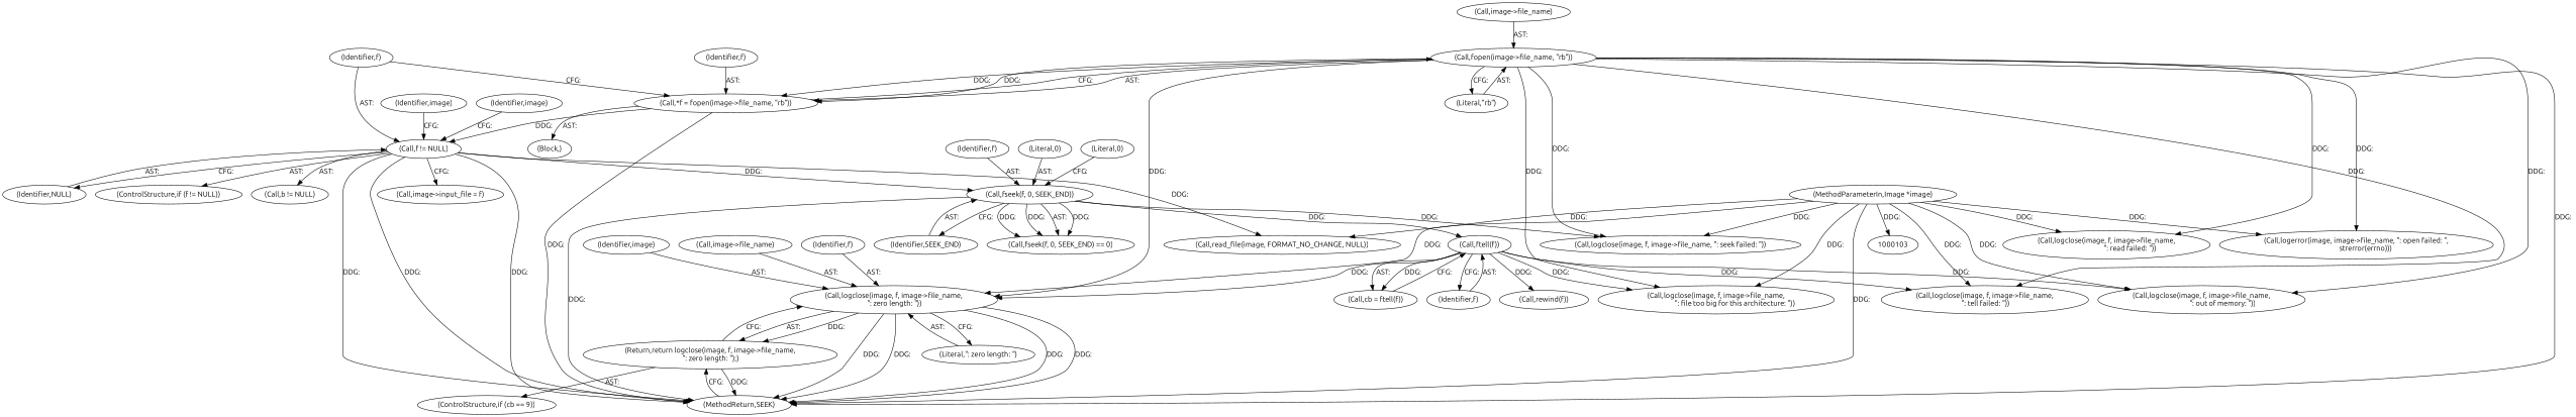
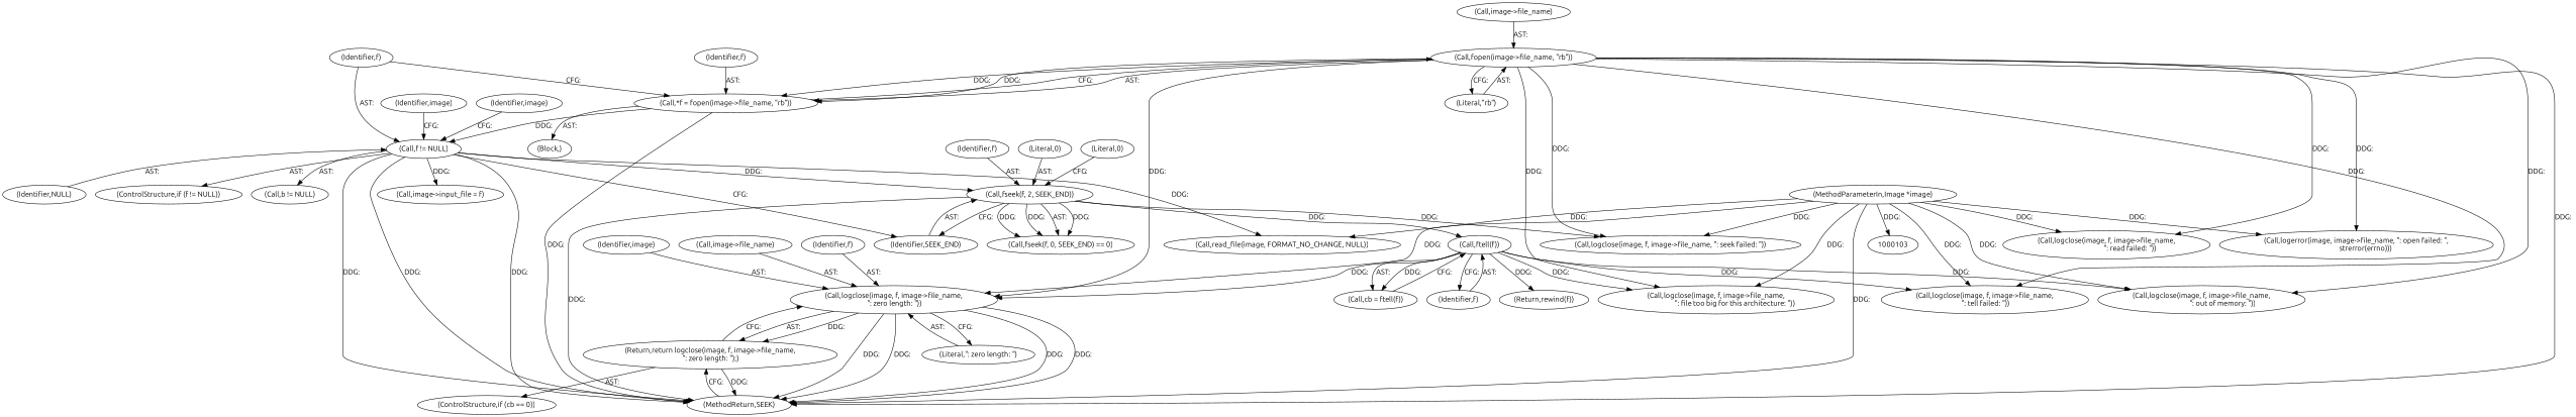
  digraph {
    fontname=Ubuntu
    node [fontname=Ubuntu]
    edge [fontname=Ubuntu]
    n1 [label="(Call,logclose(image, f, image->file_name,\n \": zero length: \"))"]
    n2 [label="(Return,return logclose(image, f, image->file_name,\n \": zero length: \");)"]
    n3 [label="(MethodReturn,SEEK)"]
    n4 [label="(Literal,\": zero length: \")"]
-   n5 [label="(ControlStructure,if (cb == 9))"]
+   n5 [label="(ControlStructure,if (cb == 0))"]
    n6 [label="(MethodParameterIn,Image *image)"]
    n7 [label="(Call,logclose(image, f, image->file_name,\n                           \": out of memory: \"))"]
    n8 [label="(Call,logclose(image, f, image->file_name,\n \": tell failed: \"))"]
    n9 [label="(Call,logclose(image, f, image->file_name, \": seek failed: \"))"]
    n10 [label="(Call,logerror(image, image->file_name, \": open failed: \",\n            strerror(errno)))"]
    n11 [label="(Call,read_file(image, FORMAT_NO_CHANGE, NULL))"]
    n12 [label="(Call,logclose(image, f, image->file_name,\n                              \": read failed: \"))"]
    n13 [label="(Call,logclose(image, f, image->file_name,\n                        \": file too big for this architecture: \"))"]
    1000103
    n15 [label="(Call,ftell(f))"]
    n16 [label="(Identifier,f)"]
-   n17 [label="(Call,rewind(f))"]
+   n17 [label="(Return,rewind(f))"]
    n18 [label="(Call,cb = ftell(f))"]
-   n19 [label="(Call,fseek(f, 0, SEEK_END))"]
+   n19 [label="(Call,fseek(f, 2, SEEK_END))"]
    n20 [label="(Identifier,SEEK_END)"]
    n21 [label="(Call,fseek(f, 0, SEEK_END) == 0)"]
    n22 [label="(Call,f != NULL)"]
    n23 [label="(Call,image->input_file = f)"]
    n24 [label="(Identifier,NULL)"]
    n25 [label="(ControlStructure,if (f != NULL))"]
    n26 [label="(Call,b != NULL)"]
    n27 [label="(Call,*f = fopen(image->file_name, \"rb\"))"]
    n28 [label="(Call,fopen(image->file_name, \"rb\"))"]
    n29 [label="(Block,)"]
    n30 [label="(Literal,\"rb\")"]
    n31 [label="(Identifier,f)"]
    n32 [label="(Identifier,image)"]
    n33 [label="(Call,image->file_name)"]
    n34 [label="(Call,image->file_name)"]
    n35 [label="(Identifier,f)"]
    n36 [label="(Literal,0)"]
    n37 [label="(Identifier,f)"]
    n38 [label="(Identifier,f)"]
    n39 [label="(Identifier,image)"]
    n40 [label="(Identifier,image)"]
    n41 [label="(Literal,0)"]
    n1 -> n2 [label="AST: "]
    n1 -> n2 [label="DDG: "]
    n1 -> n3 [label="DDG: "]
    n1 -> n3 [label="DDG: "]
    n1 -> n3 [label="DDG: "]
    n1 -> n3 [label="DDG: "]
    n1 -> n4 [label="CFG: "]
    n2 -> n1 [label="CFG: "]
    n2 -> n3 [label="DDG: "]
    n2 -> n5 [label="AST: "]
    n3 -> n2 [label="CFG: "]
    n4 -> n1 [label="AST: "]
    n6 -> n1 [label="DDG: "]
    n6 -> n3 [label="DDG: "]
    n6 -> n7 [label="DDG: "]
    n6 -> n8 [label="DDG: "]
    n6 -> n9 [label="DDG: "]
    n6 -> n10 [label="DDG: "]
    n6 -> n11 [label="DDG: "]
    n6 -> n12 [label="DDG: "]
    n6 -> n13 [label="DDG: "]
    n6 -> 1000103 [label="DDG: "]
    n15 -> n1 [label="DDG: "]
    n15 -> n7 [label="DDG: "]
    n15 -> n8 [label="DDG: "]
    n15 -> n13 [label="DDG: "]
    n15 -> n16 [label="CFG: "]
    n15 -> n17 [label="DDG: "]
    n15 -> n18 [label="AST: "]
    n15 -> n18 [label="DDG: "]
    n16 -> n15 [label="AST: "]
    n18 -> n15 [label="CFG: "]
    n19 -> n3 [label="DDG: "]
    n19 -> n9 [label="DDG: "]
    n19 -> n15 [label="DDG: "]
    n19 -> n20 [label="CFG: "]
    n19 -> n21 [label="AST: "]
    n19 -> n21 [label="DDG: "]
    n19 -> n21 [label="DDG: "]
    n19 -> n21 [label="DDG: "]
    n20 -> n19 [label="AST: "]
    n22 -> n3 [label="DDG: "]
    n22 -> n3 [label="DDG: "]
    n22 -> n3 [label="DDG: "]
    n22 -> n11 [label="DDG: "]
    n22 -> n19 [label="DDG: "]
-   n22 -> n23 [label="CFG: "]
-   n22 -> n24 [label="CFG: "]
+   n22 -> n23 [label="DDG: "]
+   n22 -> n20 [label="CFG: "]
    n22 -> n25 [label="AST: "]
    n22 -> n26 [label="AST: "]
    n24 -> n22 [label="AST: "]
    n27 -> n3 [label="DDG: "]
    n27 -> n22 [label="DDG: "]
    n27 -> n28 [label="CFG: "]
    n27 -> n29 [label="AST: "]
    n28 -> n1 [label="DDG: "]
    n28 -> n3 [label="DDG: "]
    n28 -> n7 [label="DDG: "]
    n28 -> n8 [label="DDG: "]
    n28 -> n9 [label="DDG: "]
    n28 -> n10 [label="DDG: "]
    n28 -> n12 [label="DDG: "]
    n28 -> n13 [label="DDG: "]
    n28 -> n27 [label="AST: "]
    n28 -> n27 [label="DDG: "]
    n28 -> n27 [label="DDG: "]
    n28 -> n30 [label="CFG: "]
    n30 -> n28 [label="AST: "]
    n31 -> n27 [label="AST: "]
    n32 -> n22 [label="CFG: "]
    n33 -> n28 [label="AST: "]
    n34 -> n1 [label="AST: "]
    n35 -> n1 [label="AST: "]
    n36 -> n19 [label="CFG: "]
    n37 -> n22 [label="AST: "]
    n37 -> n27 [label="CFG: "]
    n38 -> n19 [label="AST: "]
    n39 -> n22 [label="CFG: "]
    n40 -> n1 [label="AST: "]
    n41 -> n19 [label="AST: "]
  }
